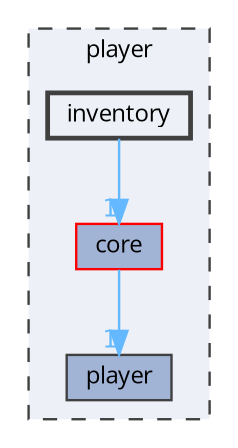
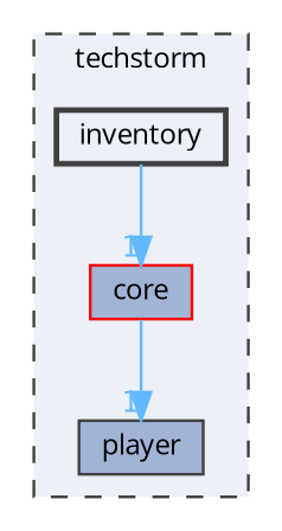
  digraph {
    compound=true
    fontname="Open Sans"
    node [color=grey25 fillcolor="#a2b4d6" fontname="Open Sans" fontsize=10 shape=box style=filled]
    edge [color=steelblue1 fontcolor=steelblue1 fontname="Open Sans" fontsize=10 headlabel=1 labeldistance=1.5 labelfontname=Helvetica labelfontsize=10]
    n1 [color=red height=0.2 label=core width=0.4]
    n2 [height=0.2 label=player width=0.4]
    n3 [fillcolor="#edf0f7" height=0.2 label=inventory style="filled,bold" width=0.4]
    subgraph cluster_1 {
      bgcolor="#edf0f7"
      fontsize=10
-     label=player
+     label=techstorm
      pencolor=grey25
      style="filled,dashed"
      n1
      n2
      n3
    }
    n1 -> n2
    n3 -> n1
  }
